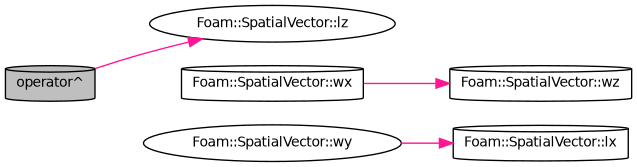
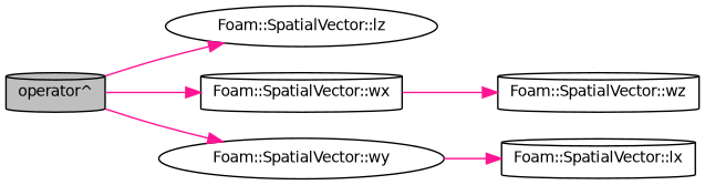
  digraph {
    rankdir=LR
    node [color=black fontname=Helvetica fontsize=10 shape=cylinder]
    edge [color=deeppink fontname=Helvetica fontsize=10 labelfontname=Helvetica labelfontsize=10 style=solid]
    n1 [fillcolor=grey75 fontcolor=black height=0.2 label="operator^" style=filled width=0.4]
    n2 [height=0.2 label="Foam::SpatialVector::lz" shape=ellipse width=0.4]
    n3 [height=0.2 label="Foam::SpatialVector::wx" width=0.4]
    n4 [height=0.2 label="Foam::SpatialVector::wy" shape=ellipse width=0.4]
    n5 [height=0.2 label="Foam::SpatialVector::lx" width=0.4]
    n6 [height=0.2 label="Foam::SpatialVector::wz" width=0.4]
    n1 -> n2
+   n1 -> n3
+   n1 -> n4
    n3 -> n6
    n4 -> n5
  }
